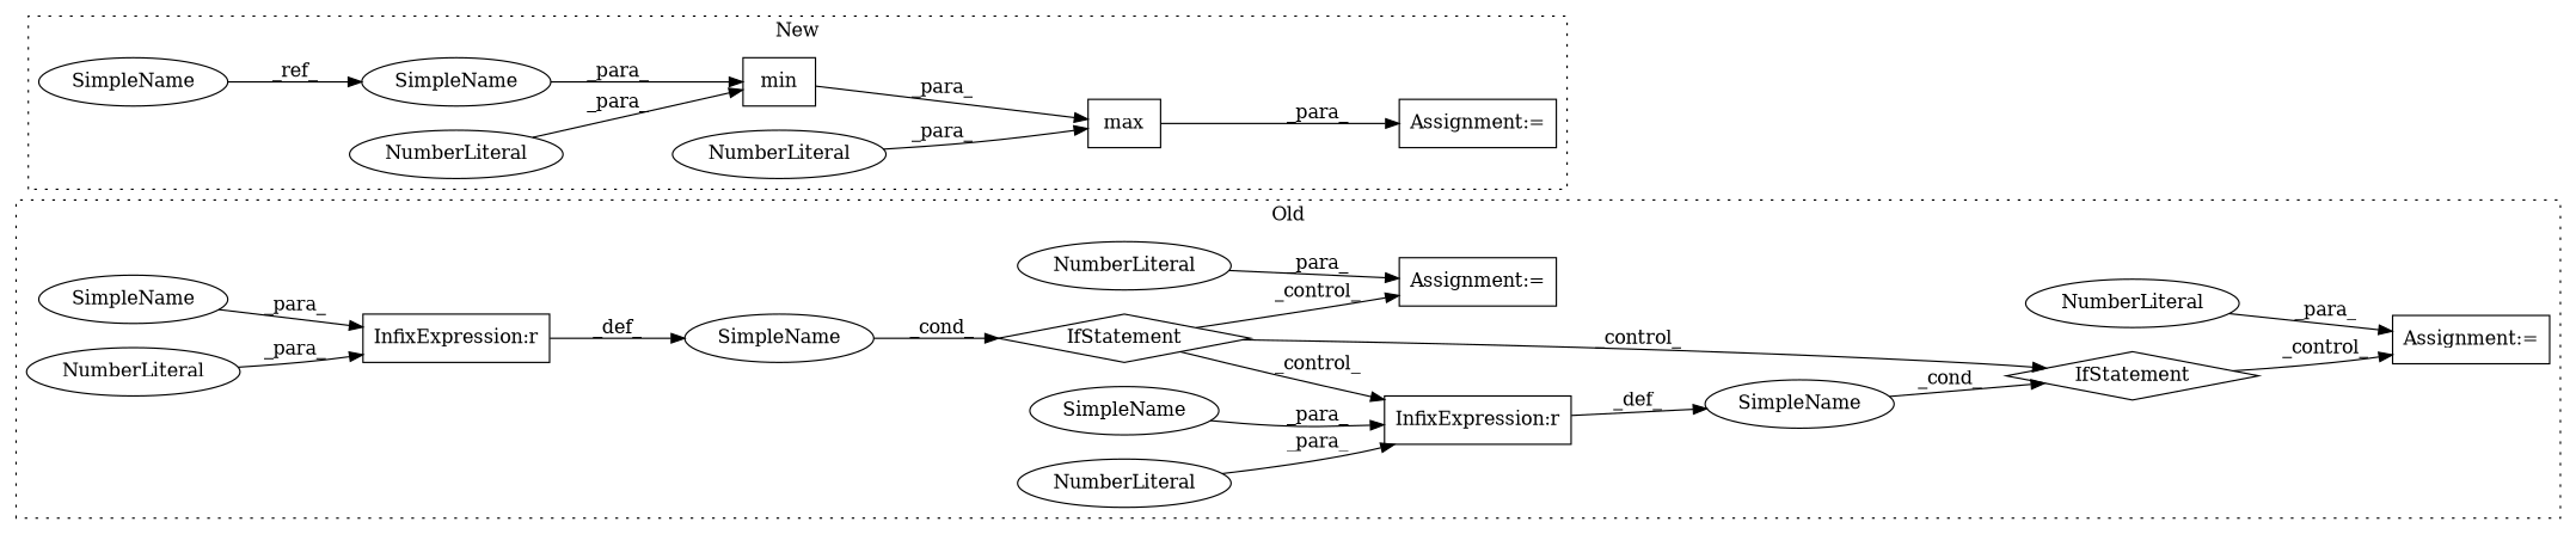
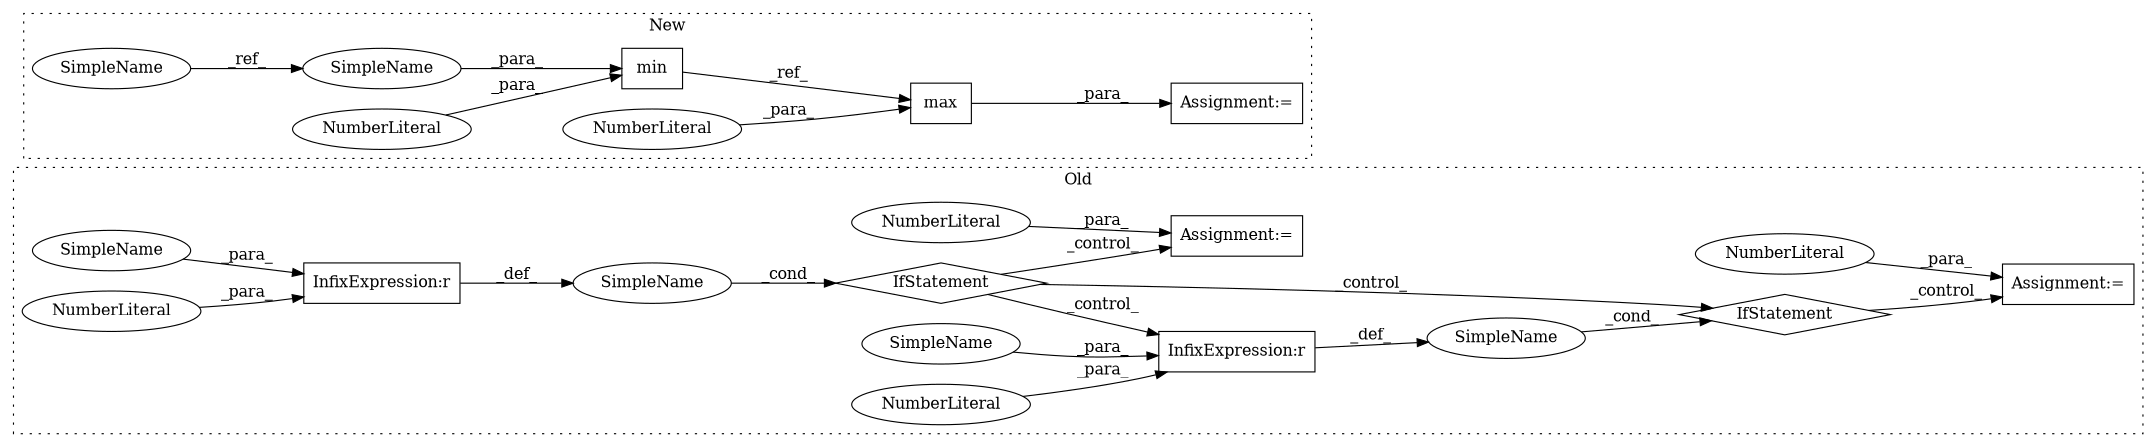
  digraph {
    rankdir=LR
    node [a=42 l=4 shape=ellipse]
    n1 [a=25 l="4,2" label=IfStatement s="17066,17080" shape=diamond]
    n2 [a=7 l=1 label="Assignment:=" s=17094 shape=box]
    n3 [label=SimpleName l=""]
    n4 [a=27 l=3 label="InfixExpression:r" s=17074 shape=box]
    n5 [a=7 l=1 label="Assignment:=" s=17145 shape=box]
    n6 [a=34 l=3 label=NumberLiteral s=17077]
    n7 [a=27 label="InfixExpression:r" s=17124 shape=box]
    n8 [a=34 l=3 label=NumberLiteral s=17128]
    n9 [label=SimpleName l=""]
    n10 [a=25 l="4,2" label=IfStatement s="17116,17131" shape=diamond]
    n11 [a=34 l=3 label=NumberLiteral s=17095]
    n12 [a=34 label=NumberLiteral s=17146]
    n13 [label=SimpleName s=17070]
    n14 [label=SimpleName s=17120]
    n15 [a=32 l="4,1" label=max s="16927,16949" shape=box]
    n16 [a=7 l=1 label="Assignment:=" s=16926 shape=box]
    n17 [a=34 l=3 label=NumberLiteral s=16946]
    n18 [a=32 l="4,1" label=min s="16931,16944" shape=box]
    n19 [a=34 label=NumberLiteral s=16935]
    n20 [label=SimpleName s=16628]
    n21 [label=SimpleName s=16940]
    subgraph cluster_1 {
      label=Old
      style=dotted
      n1
      n2
      n3
      n4
      n5
      n6
      n7
      n8
      n9
      n10
      n11
      n12
      n13
      n14
    }
    subgraph cluster_2 {
      label=New
      style=dotted
      n15
      n16
      n17
      n18
      n19
      n20
      n21
    }
    n1 -> n2 [label=_control_]
    n1 -> n7 [label=_control_]
    n1 -> n10 [label=_control_]
    n3 -> n1 [label=_cond_]
    n4 -> n3 [label=_def_]
    n6 -> n4 [label=_para_]
    n7 -> n9 [label=_def_]
    n8 -> n7 [label=_para_]
    n9 -> n10 [label=_cond_]
    n10 -> n5 [label=_control_]
    n11 -> n2 [label=_para_]
    n12 -> n5 [label=_para_]
    n13 -> n4 [label=_para_]
    n14 -> n7 [label=_para_]
    n15 -> n16 [label=_para_]
    n17 -> n15 [label=_para_]
-   n18 -> n15 [label=_para_]
+   n18 -> n15 [label=_ref_]
    n19 -> n18 [label=_para_]
    n20 -> n21 [label=_ref_]
    n21 -> n18 [label=_para_]
  }
